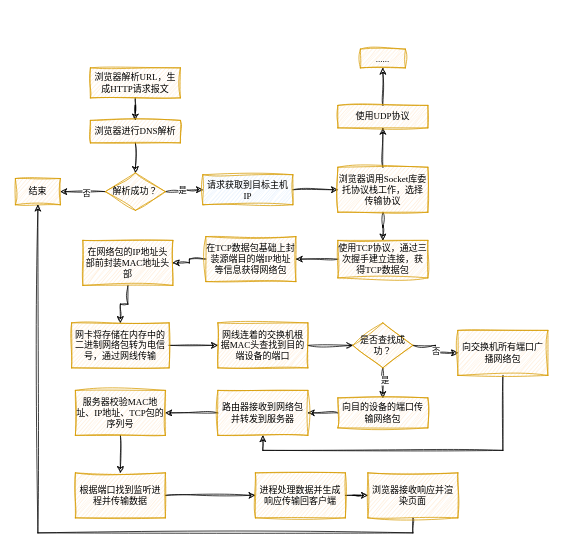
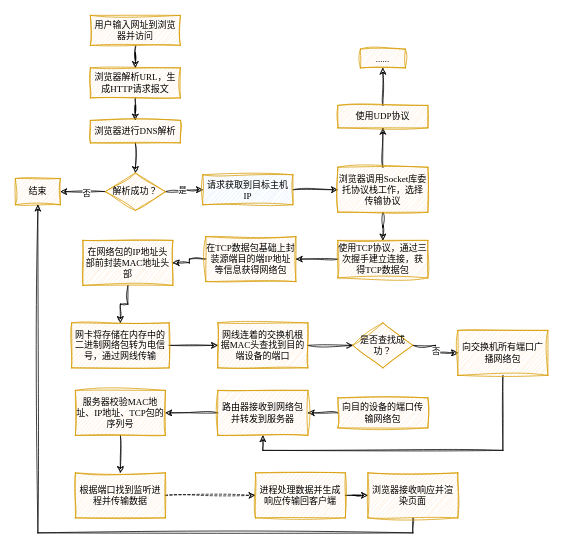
  <mxCell id="0" />
  <mxCell id="1" parent="0" />
+ <mxCell id="2" value="" style="edgeStyle=orthogonalEdgeStyle;rounded=0;orthogonalLoop=1;jettySize=auto;html=1;sketch=1;curveFitting=1;jiggle=2;" edge="1" parent="1" source="3" target="5"><mxGeometry relative="1" as="geometry" /></mxCell>
+ <mxCell id="3" value="用户输入网址到浏览器并访问" style="whiteSpace=wrap;html=1;fontFamily=Comic Sans MS;fillColor=#ffe6cc;strokeColor=#d79b00;rounded=0;glass=0;strokeWidth=1;shadow=0;sketch=1;curveFitting=1;jiggle=2;" vertex="1" parent="1"><mxGeometry x="120" y="20" width="120" height="40" as="geometry" /></mxCell>
  <mxCell id="4" value="" style="edgeStyle=orthogonalEdgeStyle;rounded=0;orthogonalLoop=1;jettySize=auto;html=1;sketch=1;curveFitting=1;jiggle=2;" edge="1" parent="1" source="5" target="7"><mxGeometry relative="1" as="geometry" /></mxCell>
  <mxCell id="5" value="浏览器解析URL，生成HTTP请求报文" style="whiteSpace=wrap;html=1;fontFamily=Comic Sans MS;fillColor=#ffe6cc;strokeColor=#d79b00;rounded=0;glass=0;strokeWidth=1;shadow=0;sketch=1;curveFitting=1;jiggle=2;" vertex="1" parent="1"><mxGeometry x="120" y="90" width="120" height="40" as="geometry" /></mxCell>
  <mxCell id="6" value="" style="edgeStyle=orthogonalEdgeStyle;rounded=0;orthogonalLoop=1;jettySize=auto;html=1;sketch=1;curveFitting=1;jiggle=2;flowAnimation=0;" edge="1" parent="1" source="7" target="12"><mxGeometry relative="1" as="geometry" /></mxCell>
  <mxCell id="7" value="浏览器进行DNS解析" style="whiteSpace=wrap;html=1;fontFamily=Comic Sans MS;fillColor=#ffe6cc;strokeColor=#d79b00;rounded=0;glass=0;strokeWidth=1;shadow=0;sketch=1;curveFitting=1;jiggle=2;" vertex="1" parent="1"><mxGeometry x="120" y="160" width="120" height="30" as="geometry" /></mxCell>
  <mxCell id="8" value="" style="edgeStyle=orthogonalEdgeStyle;rounded=0;orthogonalLoop=1;jettySize=auto;html=1;sketch=1;curveFitting=1;jiggle=2;" edge="1" parent="1" source="12" target="13"><mxGeometry relative="1" as="geometry" /></mxCell>
  <mxCell id="9" value="否" style="edgeLabel;html=1;align=center;verticalAlign=middle;resizable=0;points=[];" vertex="1" connectable="0" parent="8"><mxGeometry x="-0.145" y="1" relative="1" as="geometry"><mxPoint as="offset" /></mxGeometry></mxCell>
  <mxCell id="10" value="" style="edgeStyle=orthogonalEdgeStyle;rounded=0;orthogonalLoop=1;jettySize=auto;html=1;sketch=1;curveFitting=1;jiggle=2;" edge="1" parent="1" source="12" target="15"><mxGeometry relative="1" as="geometry" /></mxCell>
  <mxCell id="11" value="是" style="edgeLabel;html=1;align=center;verticalAlign=middle;resizable=0;points=[];" vertex="1" connectable="0" parent="10"><mxGeometry x="-0.154" y="3" relative="1" as="geometry"><mxPoint as="offset" /></mxGeometry></mxCell>
  <mxCell id="12" value="解析成功？" style="rhombus;whiteSpace=wrap;html=1;fontFamily=Comic Sans MS;fillColor=#ffe6cc;strokeColor=#d79b00;rounded=0;glass=0;strokeWidth=1;shadow=0;sketch=1;curveFitting=1;jiggle=2;" vertex="1" parent="1"><mxGeometry x="140" y="230" width="80" height="50" as="geometry" /></mxCell>
  <mxCell id="13" value="结束" style="whiteSpace=wrap;html=1;fontFamily=Comic Sans MS;fillColor=#ffe6cc;strokeColor=#d79b00;rounded=0;glass=0;strokeWidth=1;shadow=0;sketch=1;curveFitting=1;jiggle=2;" vertex="1" parent="1"><mxGeometry x="20" y="237.5" width="60" height="35" as="geometry" /></mxCell>
  <mxCell id="14" value="" style="edgeStyle=orthogonalEdgeStyle;rounded=0;orthogonalLoop=1;jettySize=auto;html=1;sketch=1;curveFitting=1;jiggle=2;" edge="1" parent="1" source="15" target="18"><mxGeometry relative="1" as="geometry" /></mxCell>
  <mxCell id="15" value="请求获取到目标主机IP" style="whiteSpace=wrap;html=1;fontFamily=Comic Sans MS;fillColor=#dae8fc;strokeColor=#d79b00;rounded=0;glass=0;strokeWidth=1;shadow=0;sketch=1;curveFitting=1;jiggle=2;" vertex="1" parent="1"><mxGeometry x="270" y="232.5" width="120" height="40" as="geometry" /></mxCell>
  <mxCell id="16" value="" style="edgeStyle=orthogonalEdgeStyle;rounded=0;orthogonalLoop=1;jettySize=auto;html=1;sketch=1;curveFitting=1;jiggle=2;" edge="1" parent="1" source="18" target="20"><mxGeometry relative="1" as="geometry" /></mxCell>
  <mxCell id="17" value="" style="edgeStyle=orthogonalEdgeStyle;rounded=0;orthogonalLoop=1;jettySize=auto;html=1;sketch=1;curveFitting=1;jiggle=2;" edge="1" parent="1" source="18" target="22"><mxGeometry relative="1" as="geometry" /></mxCell>
  <mxCell id="18" value="浏览器调用Socket库委托协议栈工作，选择传输协议" style="whiteSpace=wrap;html=1;fontFamily=Comic Sans MS;fillColor=#ffe6cc;strokeColor=#d79b00;rounded=0;glass=0;strokeWidth=1;shadow=0;sketch=1;curveFitting=1;jiggle=2;" vertex="1" parent="1"><mxGeometry x="450" y="222.5" width="120" height="60" as="geometry" /></mxCell>
  <mxCell id="19" value="" style="edgeStyle=orthogonalEdgeStyle;rounded=0;orthogonalLoop=1;jettySize=auto;html=1;sketch=1;curveFitting=1;jiggle=2;" edge="1" parent="1" source="20" target="50"><mxGeometry relative="1" as="geometry" /></mxCell>
  <mxCell id="20" value="使用UDP协议" style="whiteSpace=wrap;html=1;fontFamily=Comic Sans MS;fillColor=#ffe6cc;strokeColor=#d79b00;rounded=0;glass=0;strokeWidth=1;shadow=0;sketch=1;curveFitting=1;jiggle=2;" vertex="1" parent="1"><mxGeometry x="450" y="140" width="120" height="30" as="geometry" /></mxCell>
  <mxCell id="21" value="" style="edgeStyle=orthogonalEdgeStyle;rounded=0;orthogonalLoop=1;jettySize=auto;html=1;sketch=1;curveFitting=1;jiggle=2;" edge="1" parent="1" source="22" target="24"><mxGeometry relative="1" as="geometry" /></mxCell>
  <mxCell id="22" value="使用TCP协议，通过三次握手建立连接，获得TCP数据包" style="whiteSpace=wrap;html=1;fontFamily=Comic Sans MS;fillColor=#ffe6cc;strokeColor=#d79b00;rounded=0;glass=0;strokeWidth=1;shadow=0;sketch=1;curveFitting=1;jiggle=2;" vertex="1" parent="1"><mxGeometry x="450" y="320" width="120" height="50" as="geometry" /></mxCell>
  <mxCell id="23" value="" style="edgeStyle=orthogonalEdgeStyle;rounded=0;orthogonalLoop=1;jettySize=auto;html=1;sketch=1;curveFitting=1;jiggle=2;" edge="1" parent="1" source="24" target="26"><mxGeometry relative="1" as="geometry" /></mxCell>
  <mxCell id="24" value="在TCP数据包基础上封装源端目的端IP地址等信息获得网络包" style="whiteSpace=wrap;html=1;fontFamily=Comic Sans MS;fillColor=#ffe6cc;strokeColor=#d79b00;rounded=0;glass=0;strokeWidth=1;shadow=0;sketch=1;curveFitting=1;jiggle=2;" vertex="1" parent="1"><mxGeometry x="274" y="315" width="120" height="60" as="geometry" /></mxCell>
  <mxCell id="25" value="" style="edgeStyle=orthogonalEdgeStyle;rounded=0;orthogonalLoop=1;jettySize=auto;html=1;sketch=1;curveFitting=1;jiggle=2;" edge="1" parent="1" source="26" target="28"><mxGeometry relative="1" as="geometry" /></mxCell>
  <mxCell id="26" value="在网络包的IP地址头部前封装MAC地址头部" style="whiteSpace=wrap;html=1;fontFamily=Comic Sans MS;fillColor=#ffe6cc;strokeColor=#d79b00;rounded=0;glass=0;strokeWidth=1;shadow=0;sketch=1;curveFitting=1;jiggle=2;" vertex="1" parent="1"><mxGeometry x="110" y="320" width="120" height="60" as="geometry" /></mxCell>
  <mxCell id="27" value="" style="edgeStyle=orthogonalEdgeStyle;rounded=0;orthogonalLoop=1;jettySize=auto;html=1;sketch=1;curveFitting=1;jiggle=2;" edge="1" parent="1" source="28" target="30"><mxGeometry relative="1" as="geometry" /></mxCell>
  <mxCell id="28" value="网卡将存储在内存中的二进制网络包转为电信号，通过网线传输" style="rounded=0;whiteSpace=wrap;html=1;fontFamily=Comic Sans MS;fillColor=#ffe6cc;strokeColor=#d79b00;glass=0;strokeWidth=1;shadow=0;sketch=1;curveFitting=1;jiggle=2;" vertex="1" parent="1"><mxGeometry x="95" y="430" width="130" height="60" as="geometry" /></mxCell>
  <mxCell id="29" value="" style="edgeStyle=orthogonalEdgeStyle;rounded=0;orthogonalLoop=1;jettySize=auto;html=1;sketch=1;curveFitting=1;jiggle=2;endArrow=open;" edge="1" parent="1" source="30" target="35"><mxGeometry relative="1" as="geometry" /></mxCell>
  <mxCell id="30" value="网线连着的交换机根据MAC头查找到目的端设备的端口" style="whiteSpace=wrap;html=1;fontFamily=Comic Sans MS;fillColor=#ffe6cc;strokeColor=#d79b00;rounded=0;glass=0;strokeWidth=1;shadow=0;sketch=1;curveFitting=1;jiggle=2;" vertex="1" parent="1"><mxGeometry x="290" y="430" width="120" height="60" as="geometry" /></mxCell>
  <mxCell id="31" value="" style="edgeStyle=orthogonalEdgeStyle;rounded=0;orthogonalLoop=1;jettySize=auto;html=1;sketch=1;curveFitting=1;jiggle=2;" edge="1" parent="1" source="35" target="37"><mxGeometry relative="1" as="geometry" /></mxCell>
  <mxCell id="32" value="否" style="edgeLabel;html=1;align=center;verticalAlign=middle;resizable=0;points=[];" vertex="1" connectable="0" parent="31"><mxGeometry x="0.068" relative="1" as="geometry"><mxPoint as="offset" /></mxGeometry></mxCell>
- <mxCell id="33" value="" style="edgeStyle=orthogonalEdgeStyle;rounded=0;orthogonalLoop=1;jettySize=auto;html=1;sketch=1;curveFitting=1;jiggle=2;" edge="1" parent="1" source="35" target="39"><mxGeometry relative="1" as="geometry" /></mxCell>
- <mxCell id="34" value="是" style="edgeLabel;html=1;align=center;verticalAlign=middle;resizable=0;points=[];" vertex="1" connectable="0" parent="33"><mxGeometry x="-0.215" y="2" relative="1" as="geometry"><mxPoint as="offset" /></mxGeometry></mxCell>
  <mxCell id="35" value="是否查找成功？" style="rhombus;whiteSpace=wrap;html=1;fontFamily=Comic Sans MS;fillColor=#ffe6cc;strokeColor=#d79b00;rounded=0;glass=0;strokeWidth=1;shadow=0;sketch=1;curveFitting=1;jiggle=2;" vertex="1" parent="1"><mxGeometry x="470" y="430" width="80" height="60" as="geometry" /></mxCell>
  <mxCell id="36" style="edgeStyle=orthogonalEdgeStyle;rounded=0;orthogonalLoop=1;jettySize=auto;html=1;entryX=0.5;entryY=1;entryDx=0;entryDy=0;sketch=1;curveFitting=1;jiggle=2;" edge="1" parent="1" source="37" target="41"><mxGeometry relative="1" as="geometry"><Array as="points"><mxPoint x="670" y="600" /><mxPoint x="350" y="600" /></Array></mxGeometry></mxCell>
  <mxCell id="37" value="向交换机所有端口广播网络包" style="whiteSpace=wrap;html=1;fontFamily=Comic Sans MS;fillColor=#ffe6cc;strokeColor=#d79b00;rounded=0;glass=0;strokeWidth=1;shadow=0;sketch=1;curveFitting=1;jiggle=2;" vertex="1" parent="1"><mxGeometry x="610" y="440" width="120" height="60" as="geometry" /></mxCell>
  <mxCell id="38" value="" style="edgeStyle=orthogonalEdgeStyle;rounded=0;orthogonalLoop=1;jettySize=auto;html=1;sketch=1;curveFitting=1;jiggle=2;" edge="1" parent="1" source="39" target="41"><mxGeometry relative="1" as="geometry" /></mxCell>
  <mxCell id="39" value="向目的设备的端口传输网络包" style="whiteSpace=wrap;html=1;fontFamily=Comic Sans MS;fillColor=#ffe6cc;strokeColor=#d79b00;rounded=0;glass=0;strokeWidth=1;shadow=0;sketch=1;curveFitting=1;jiggle=2;" vertex="1" parent="1"><mxGeometry x="450" y="530" width="120" height="40" as="geometry" /></mxCell>
  <mxCell id="40" value="" style="edgeStyle=orthogonalEdgeStyle;rounded=0;orthogonalLoop=1;jettySize=auto;html=1;sketch=1;curveFitting=1;jiggle=2;" edge="1" parent="1" source="41" target="43"><mxGeometry relative="1" as="geometry" /></mxCell>
  <mxCell id="41" value="路由器接收到网络包并转发到服务器" style="whiteSpace=wrap;html=1;fontFamily=Comic Sans MS;fillColor=#ffe6cc;strokeColor=#d79b00;rounded=0;glass=0;strokeWidth=1;shadow=0;sketch=1;curveFitting=1;jiggle=2;" vertex="1" parent="1"><mxGeometry x="290" y="520" width="120" height="60" as="geometry" /></mxCell>
  <mxCell id="42" value="" style="edgeStyle=orthogonalEdgeStyle;rounded=0;orthogonalLoop=1;jettySize=auto;html=1;sketch=1;curveFitting=1;jiggle=2;" edge="1" parent="1" source="43" target="45"><mxGeometry relative="1" as="geometry" /></mxCell>
  <mxCell id="43" value="服务器校验MAC地址、IP地址、TCP包的序列号" style="whiteSpace=wrap;html=1;fontFamily=Comic Sans MS;fillColor=#ffe6cc;strokeColor=#d79b00;rounded=0;glass=0;strokeWidth=1;shadow=0;sketch=1;curveFitting=1;jiggle=2;" vertex="1" parent="1"><mxGeometry x="100" y="520" width="120" height="60" as="geometry" /></mxCell>
- <mxCell id="44" value="" style="edgeStyle=orthogonalEdgeStyle;rounded=0;orthogonalLoop=1;jettySize=auto;html=1;sketch=1;curveFitting=1;jiggle=2;" edge="1" parent="1" source="45" target="47"><mxGeometry relative="1" as="geometry" /></mxCell>
+ <mxCell id="44" value="" style="edgeStyle=orthogonalEdgeStyle;rounded=0;orthogonalLoop=1;jettySize=auto;html=1;sketch=1;curveFitting=1;jiggle=2;dashed=1;" edge="1" parent="1" source="45" target="47"><mxGeometry relative="1" as="geometry" /></mxCell>
  <mxCell id="45" value="根据端口找到监听进程并传输数据" style="whiteSpace=wrap;html=1;fontFamily=Comic Sans MS;fillColor=#ffe6cc;strokeColor=#d79b00;rounded=0;glass=0;strokeWidth=1;shadow=0;sketch=1;curveFitting=1;jiggle=2;" vertex="1" parent="1"><mxGeometry x="100" y="630" width="120" height="60" as="geometry" /></mxCell>
  <mxCell id="46" value="" style="edgeStyle=orthogonalEdgeStyle;rounded=0;orthogonalLoop=1;jettySize=auto;html=1;sketch=1;curveFitting=1;jiggle=2;" edge="1" parent="1" source="47" target="49"><mxGeometry relative="1" as="geometry" /></mxCell>
  <mxCell id="47" value="进程处理数据并生成响应传输回客户端" style="whiteSpace=wrap;html=1;fontFamily=Comic Sans MS;fillColor=#ffe6cc;strokeColor=#d79b00;rounded=0;glass=0;strokeWidth=1;shadow=0;sketch=1;curveFitting=1;jiggle=2;" vertex="1" parent="1"><mxGeometry x="340" y="630" width="120" height="60" as="geometry" /></mxCell>
  <mxCell id="48" value="" style="edgeStyle=orthogonalEdgeStyle;rounded=0;orthogonalLoop=1;jettySize=auto;html=1;sketch=1;curveFitting=1;jiggle=2;entryX=0.5;entryY=1;entryDx=0;entryDy=0;" edge="1" parent="1" source="49" target="13"><mxGeometry relative="1" as="geometry"><mxPoint x="690" y="660" as="targetPoint" /><Array as="points"><mxPoint x="550" y="710" /><mxPoint x="50" y="710" /></Array></mxGeometry></mxCell>
  <mxCell id="49" value="浏览器接收响应并渲染页面" style="whiteSpace=wrap;html=1;fontFamily=Comic Sans MS;fillColor=#ffe6cc;strokeColor=#d79b00;rounded=0;glass=0;strokeWidth=1;shadow=0;sketch=1;curveFitting=1;jiggle=2;" vertex="1" parent="1"><mxGeometry x="490" y="630" width="120" height="60" as="geometry" /></mxCell>
  <mxCell id="50" value="......" style="whiteSpace=wrap;html=1;fontFamily=Comic Sans MS;fillColor=#ffe6cc;strokeColor=#d79b00;rounded=0;glass=0;strokeWidth=1;shadow=0;sketch=1;curveFitting=1;jiggle=2;" vertex="1" parent="1"><mxGeometry x="480" y="65" width="60" height="25" as="geometry" /></mxCell>
